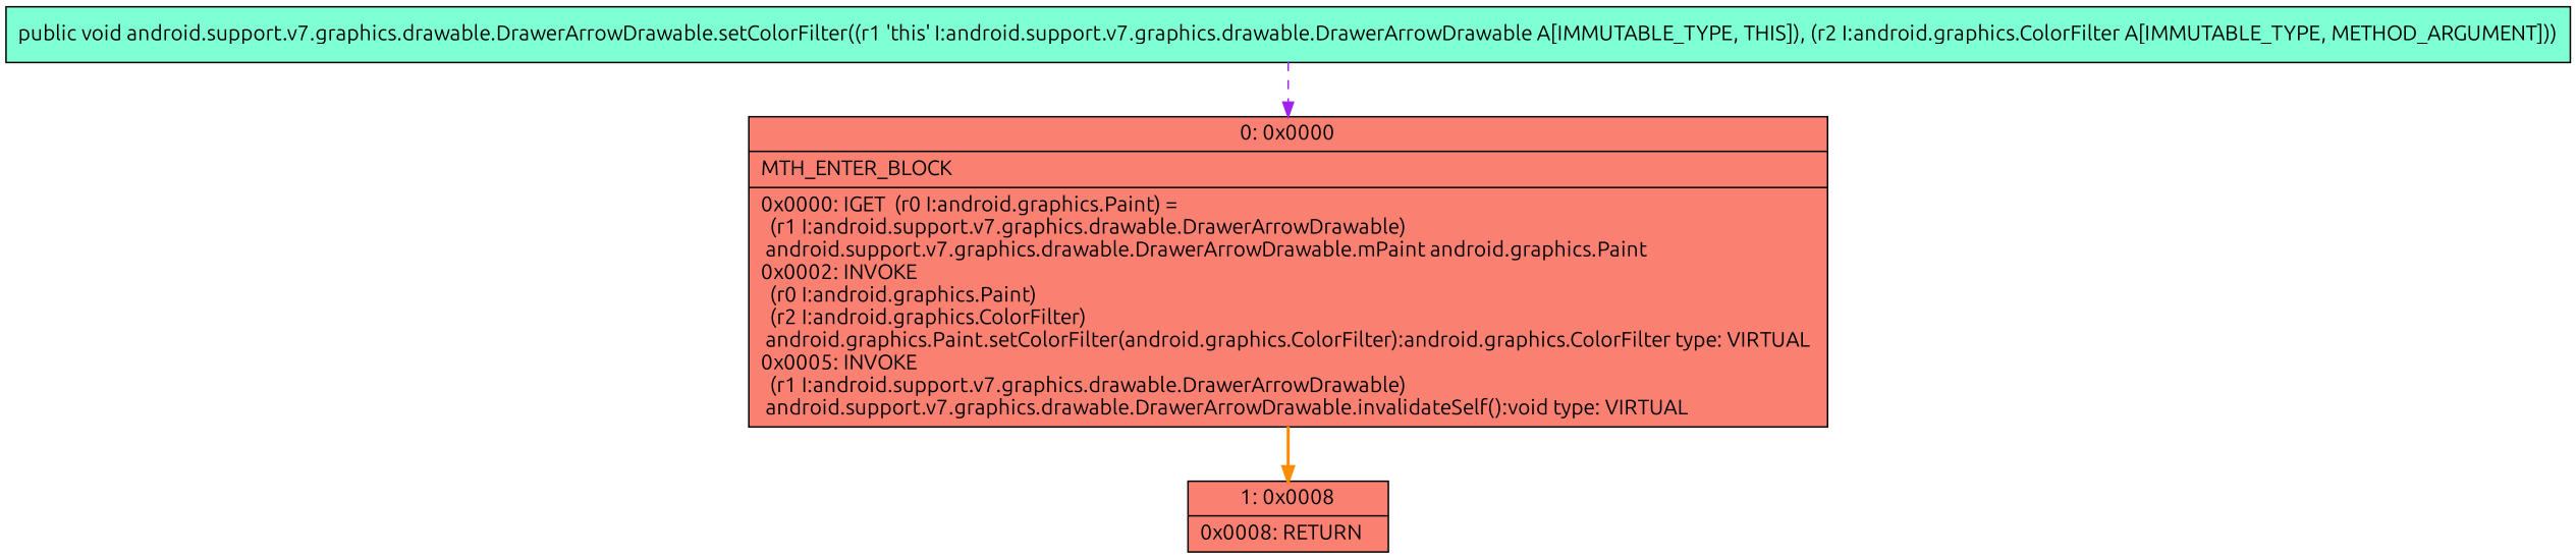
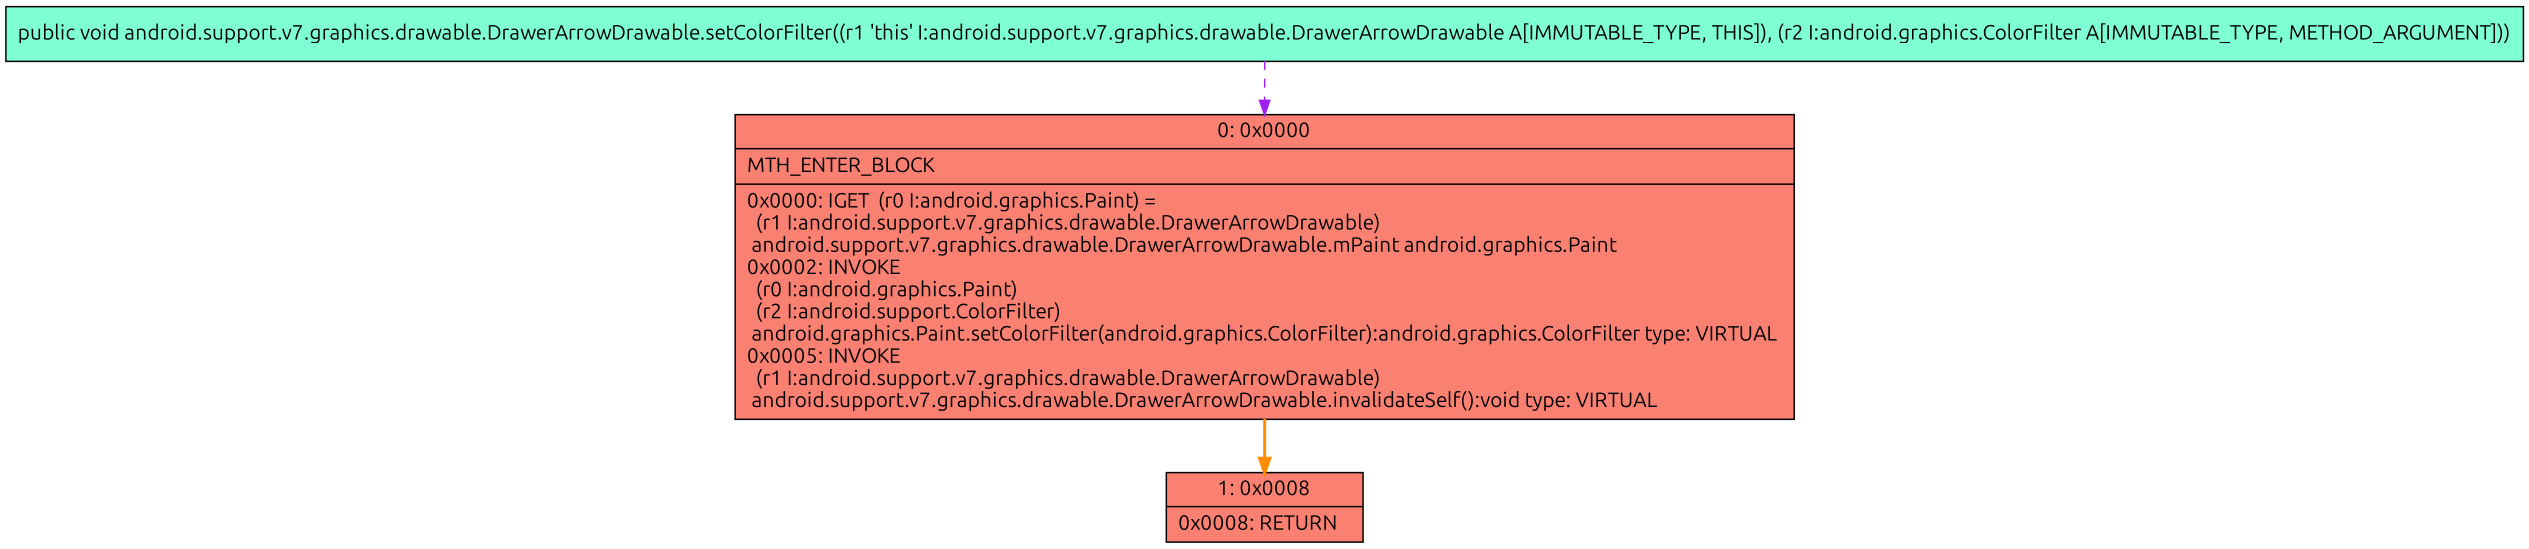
  digraph {
    fontname=Ubuntu
    node [shape=record style=filled fillcolor=salmon fontname=Ubuntu]
    edge [fontname=Ubuntu]
-   n1 [label="{0\:\ 0x0000|MTH_ENTER_BLOCK\l|0x0000: IGET  (r0 I:android.graphics.Paint) = \l  (r1 I:android.support.v7.graphics.drawable.DrawerArrowDrawable)\l android.support.v7.graphics.drawable.DrawerArrowDrawable.mPaint android.graphics.Paint \l0x0002: INVOKE  \l  (r0 I:android.graphics.Paint)\l  (r2 I:android.graphics.ColorFilter)\l android.graphics.Paint.setColorFilter(android.graphics.ColorFilter):android.graphics.ColorFilter type: VIRTUAL \l0x0005: INVOKE  \l  (r1 I:android.support.v7.graphics.drawable.DrawerArrowDrawable)\l android.support.v7.graphics.drawable.DrawerArrowDrawable.invalidateSelf():void type: VIRTUAL \l}"]
+   n1 [label="{0\:\ 0x0000|MTH_ENTER_BLOCK\l|0x0000: IGET  (r0 I:android.graphics.Paint) = \l  (r1 I:android.support.v7.graphics.drawable.DrawerArrowDrawable)\l android.support.v7.graphics.drawable.DrawerArrowDrawable.mPaint android.graphics.Paint \l0x0002: INVOKE  \l  (r0 I:android.graphics.Paint)\l  (r2 I:android.support.ColorFilter)\l android.graphics.Paint.setColorFilter(android.graphics.ColorFilter):android.graphics.ColorFilter type: VIRTUAL \l0x0005: INVOKE  \l  (r1 I:android.support.v7.graphics.drawable.DrawerArrowDrawable)\l android.support.v7.graphics.drawable.DrawerArrowDrawable.invalidateSelf():void type: VIRTUAL \l}"]
    n2 [label="{1\:\ 0x0008|0x0008: RETURN   \l}"]
    n3 [label="{public void android.support.v7.graphics.drawable.DrawerArrowDrawable.setColorFilter((r1 'this' I:android.support.v7.graphics.drawable.DrawerArrowDrawable A[IMMUTABLE_TYPE, THIS]), (r2 I:android.graphics.ColorFilter A[IMMUTABLE_TYPE, METHOD_ARGUMENT])) }" fillcolor=aquamarine]
    n1 -> n2 [color=darkorange style=bold]
    n3 -> n1 [color=purple style=dashed]
  }
